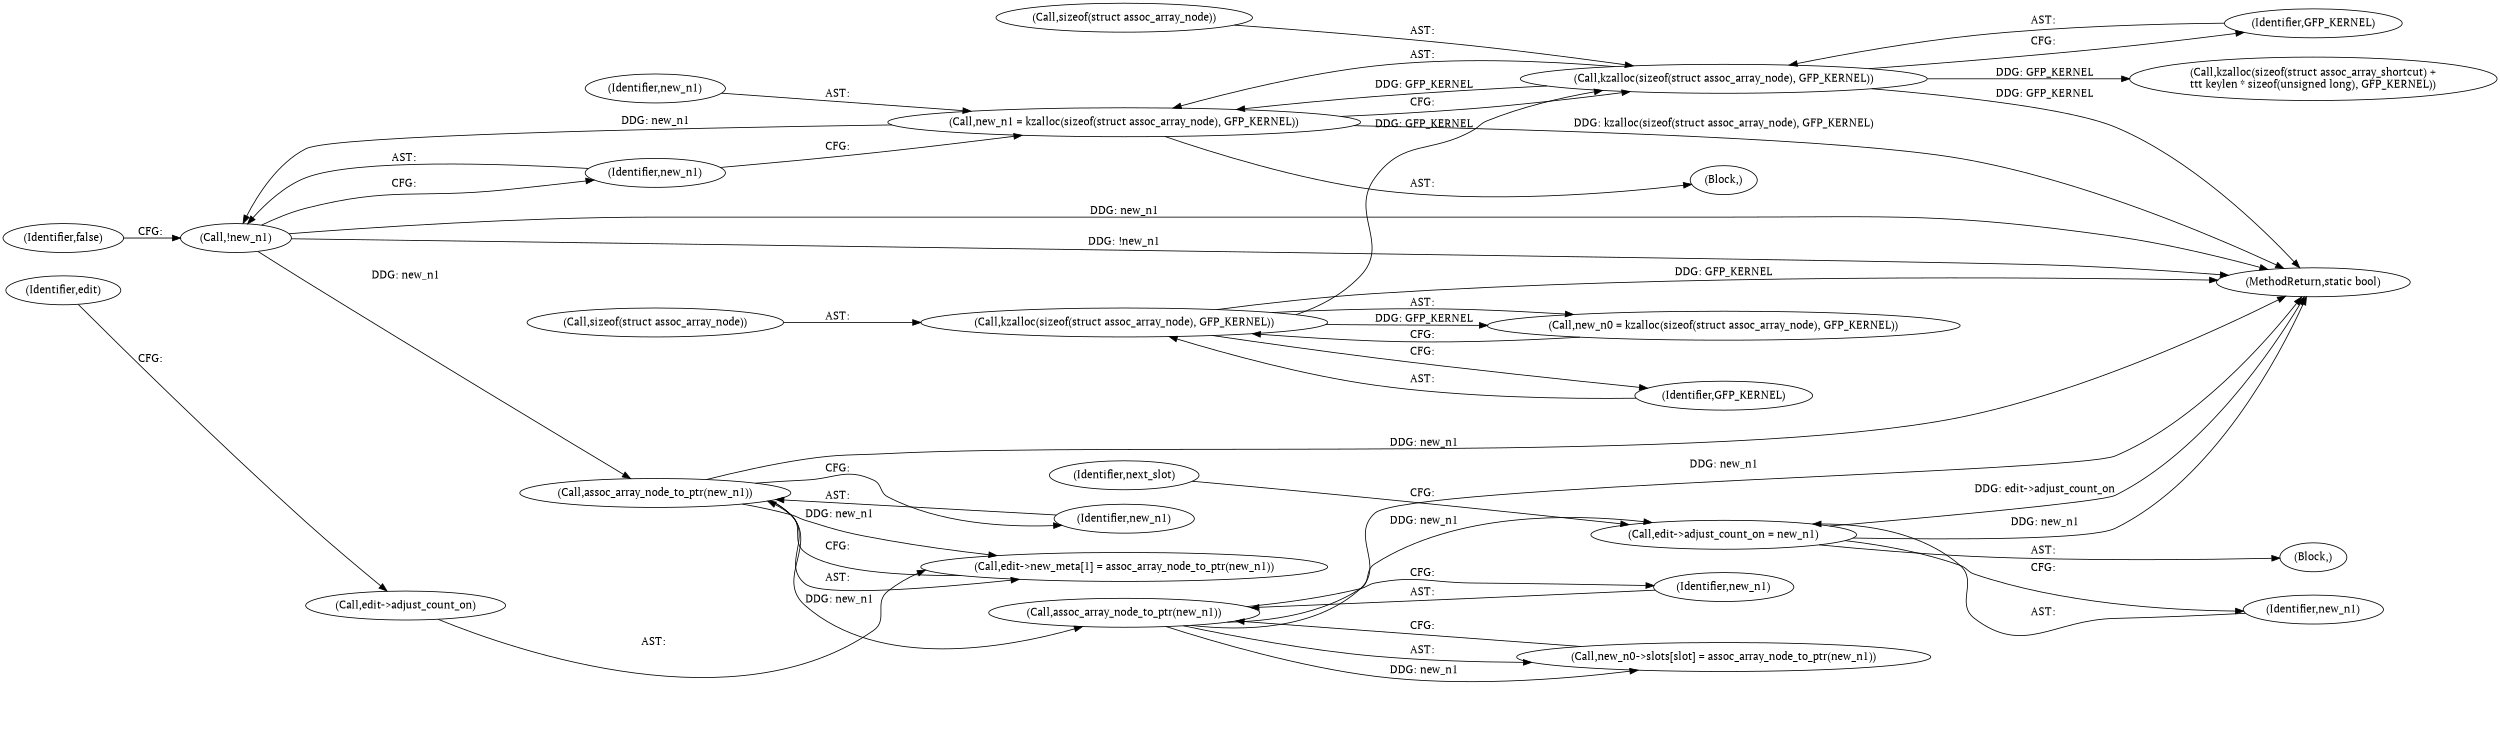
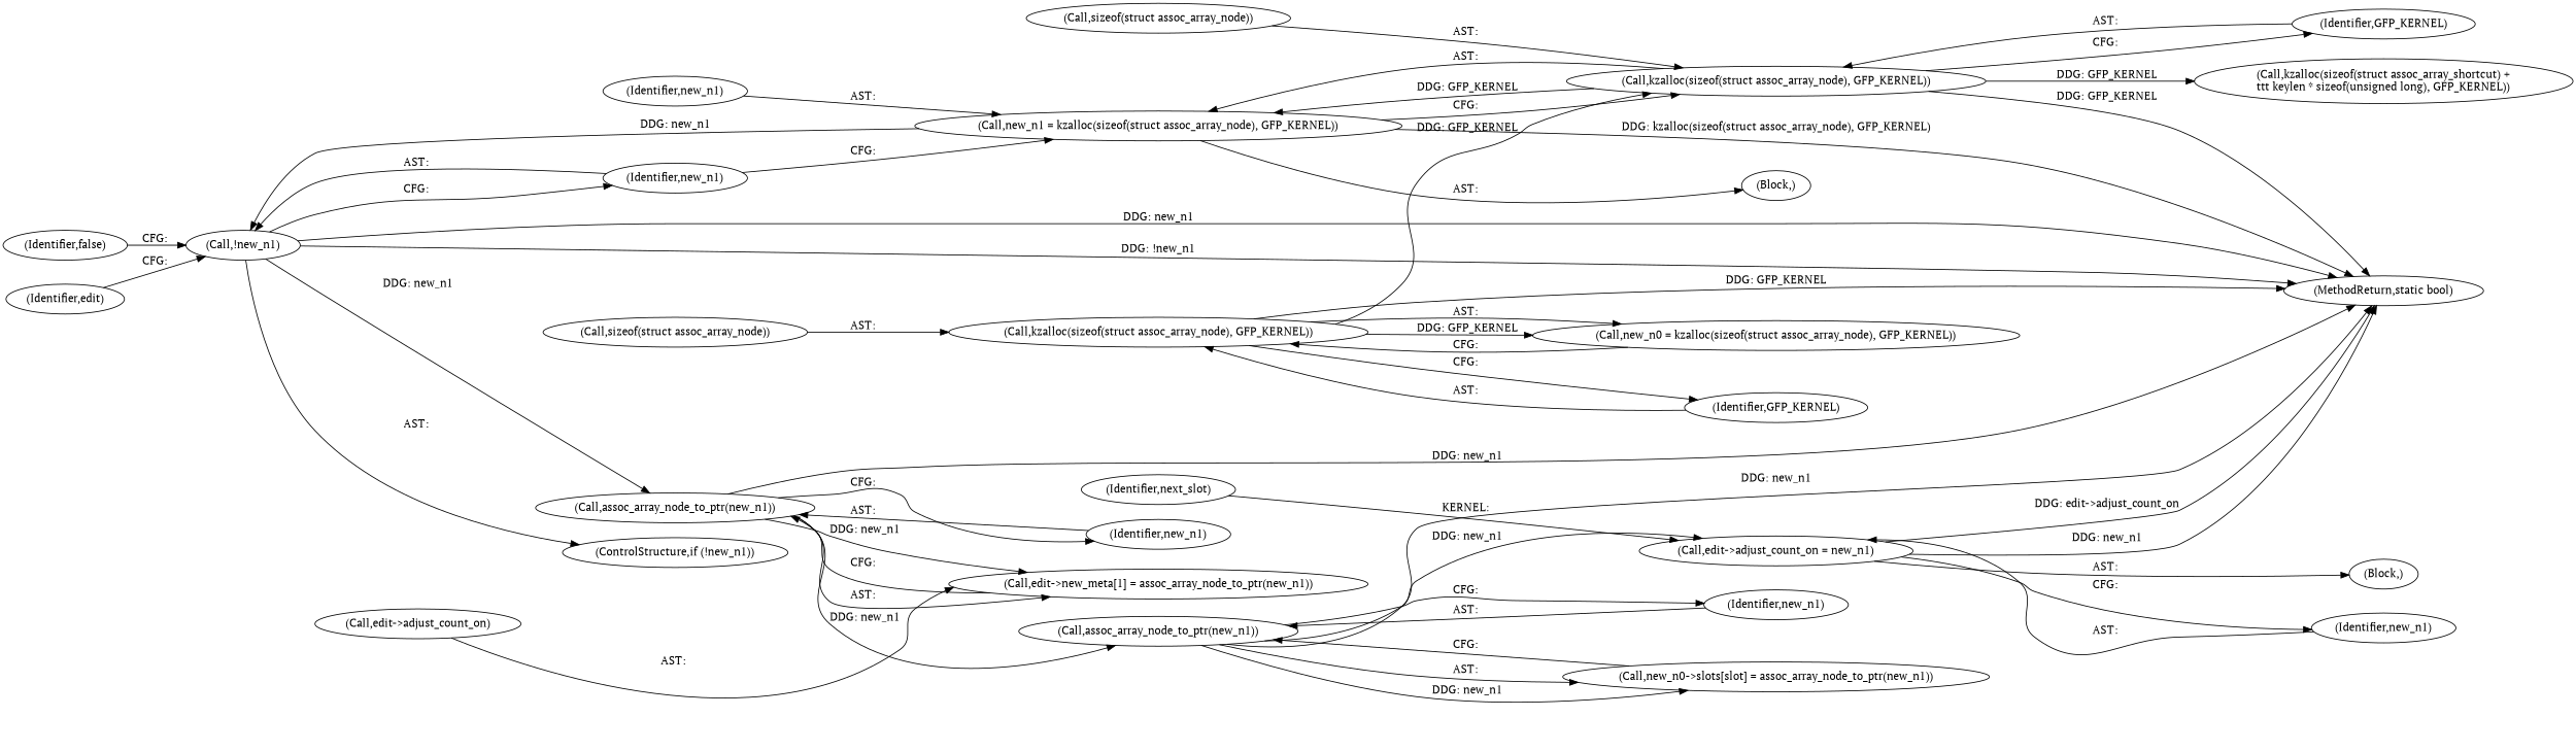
  digraph {
    fontname="PT Serif"
    rankdir=LR
    node [fontname="PT Serif"]
    edge [fontname="PT Serif"]
    n1 [label="(Call,edit->adjust_count_on = new_n1)"]
    n2 [label="(Identifier,new_n1)"]
    n3 [label="(MethodReturn,static bool)"]
    n4 [label="(Block,)"]
    n5 [label="(Call,assoc_array_node_to_ptr(new_n1))"]
    n6 [label="(Identifier,new_n1)"]
    n7 [label="(Call,new_n0->slots[slot] = assoc_array_node_to_ptr(new_n1))"]
    n8 [label="(Call,assoc_array_node_to_ptr(new_n1))"]
    n9 [label="(Identifier,new_n1)"]
    n10 [label="(Call,edit->new_meta[1] = assoc_array_node_to_ptr(new_n1))"]
    n11 [label="(Call,!new_n1)"]
    n12 [label="(Identifier,new_n1)"]
+   n13 [label="(ControlStructure,if (!new_n1))"]
    n14 [label="(Call,new_n1 = kzalloc(sizeof(struct assoc_array_node), GFP_KERNEL))"]
    n15 [label="(Call,kzalloc(sizeof(struct assoc_array_node), GFP_KERNEL))"]
    n16 [label="(Block,)"]
    n17 [label="(Identifier,GFP_KERNEL)"]
    n18 [label="(Call,kzalloc(sizeof(struct assoc_array_shortcut) +\n\t\t\t keylen * sizeof(unsigned long), GFP_KERNEL))"]
    n19 [label="(Call,kzalloc(sizeof(struct assoc_array_node), GFP_KERNEL))"]
    n20 [label="(Identifier,GFP_KERNEL)"]
    n21 [label="(Call,new_n0 = kzalloc(sizeof(struct assoc_array_node), GFP_KERNEL))"]
    n22 [label="(Identifier,new_n1)"]
    n23 [label="(Call,sizeof(struct assoc_array_node))"]
    n24 [label="(Identifier,edit)"]
    n25 [label="(Call,edit->adjust_count_on)"]
    n26 [label="(Identifier,false)"]
    n27 [label="(Identifier,next_slot)"]
    n28 [label="(Call,sizeof(struct assoc_array_node))"]
    n1 -> n2 [label="CFG: "]
    n1 -> n3 [label="DDG: edit->adjust_count_on"]
    n1 -> n3 [label="DDG: new_n1"]
    n1 -> n4 [label="AST: "]
    n2 -> n1 [label="AST: "]
    n5 -> n1 [label="DDG: new_n1"]
    n5 -> n3 [label="DDG: new_n1"]
    n5 -> n6 [label="CFG: "]
    n5 -> n7 [label="AST: "]
    n5 -> n7 [label="DDG: new_n1"]
    n6 -> n5 [label="AST: "]
    n7 -> n5 [label="CFG: "]
    n8 -> n3 [label="DDG: new_n1"]
    n8 -> n5 [label="DDG: new_n1"]
    n8 -> n9 [label="CFG: "]
    n8 -> n10 [label="AST: "]
    n8 -> n10 [label="DDG: new_n1"]
    n9 -> n8 [label="AST: "]
    n10 -> n8 [label="CFG: "]
    n11 -> n3 [label="DDG: new_n1"]
    n11 -> n3 [label="DDG: !new_n1"]
    n11 -> n8 [label="DDG: new_n1"]
    n11 -> n12 [label="CFG: "]
+   n11 -> n13 [label="AST: "]
    n12 -> n11 [label="AST: "]
    n12 -> n14 [label="CFG: "]
    n14 -> n3 [label="DDG: kzalloc(sizeof(struct assoc_array_node), GFP_KERNEL)"]
    n14 -> n11 [label="DDG: new_n1"]
    n14 -> n15 [label="CFG: "]
    n14 -> n16 [label="AST: "]
    n15 -> n3 [label="DDG: GFP_KERNEL"]
    n15 -> n14 [label="AST: "]
    n15 -> n14 [label="DDG: GFP_KERNEL"]
    n15 -> n17 [label="CFG: "]
    n15 -> n18 [label="DDG: GFP_KERNEL"]
    n17 -> n15 [label="AST: "]
    n19 -> n3 [label="DDG: GFP_KERNEL"]
    n19 -> n15 [label="DDG: GFP_KERNEL"]
    n19 -> n20 [label="CFG: "]
    n19 -> n21 [label="AST: "]
    n19 -> n21 [label="DDG: GFP_KERNEL"]
    n20 -> n19 [label="AST: "]
    n21 -> n19 [label="CFG: "]
    n22 -> n14 [label="AST: "]
    n23 -> n15 [label="AST: "]
-   n24 -> n25 [label="CFG: "]
+   n24 -> n11 [label="CFG: "]
    n25 -> n10 [label="AST: "]
    n26 -> n11 [label="CFG: "]
-   n27 -> n1 [label="CFG: "]
+   n27 -> n1 [label="KERNEL: "]
    n28 -> n19 [label="AST: "]
  }
